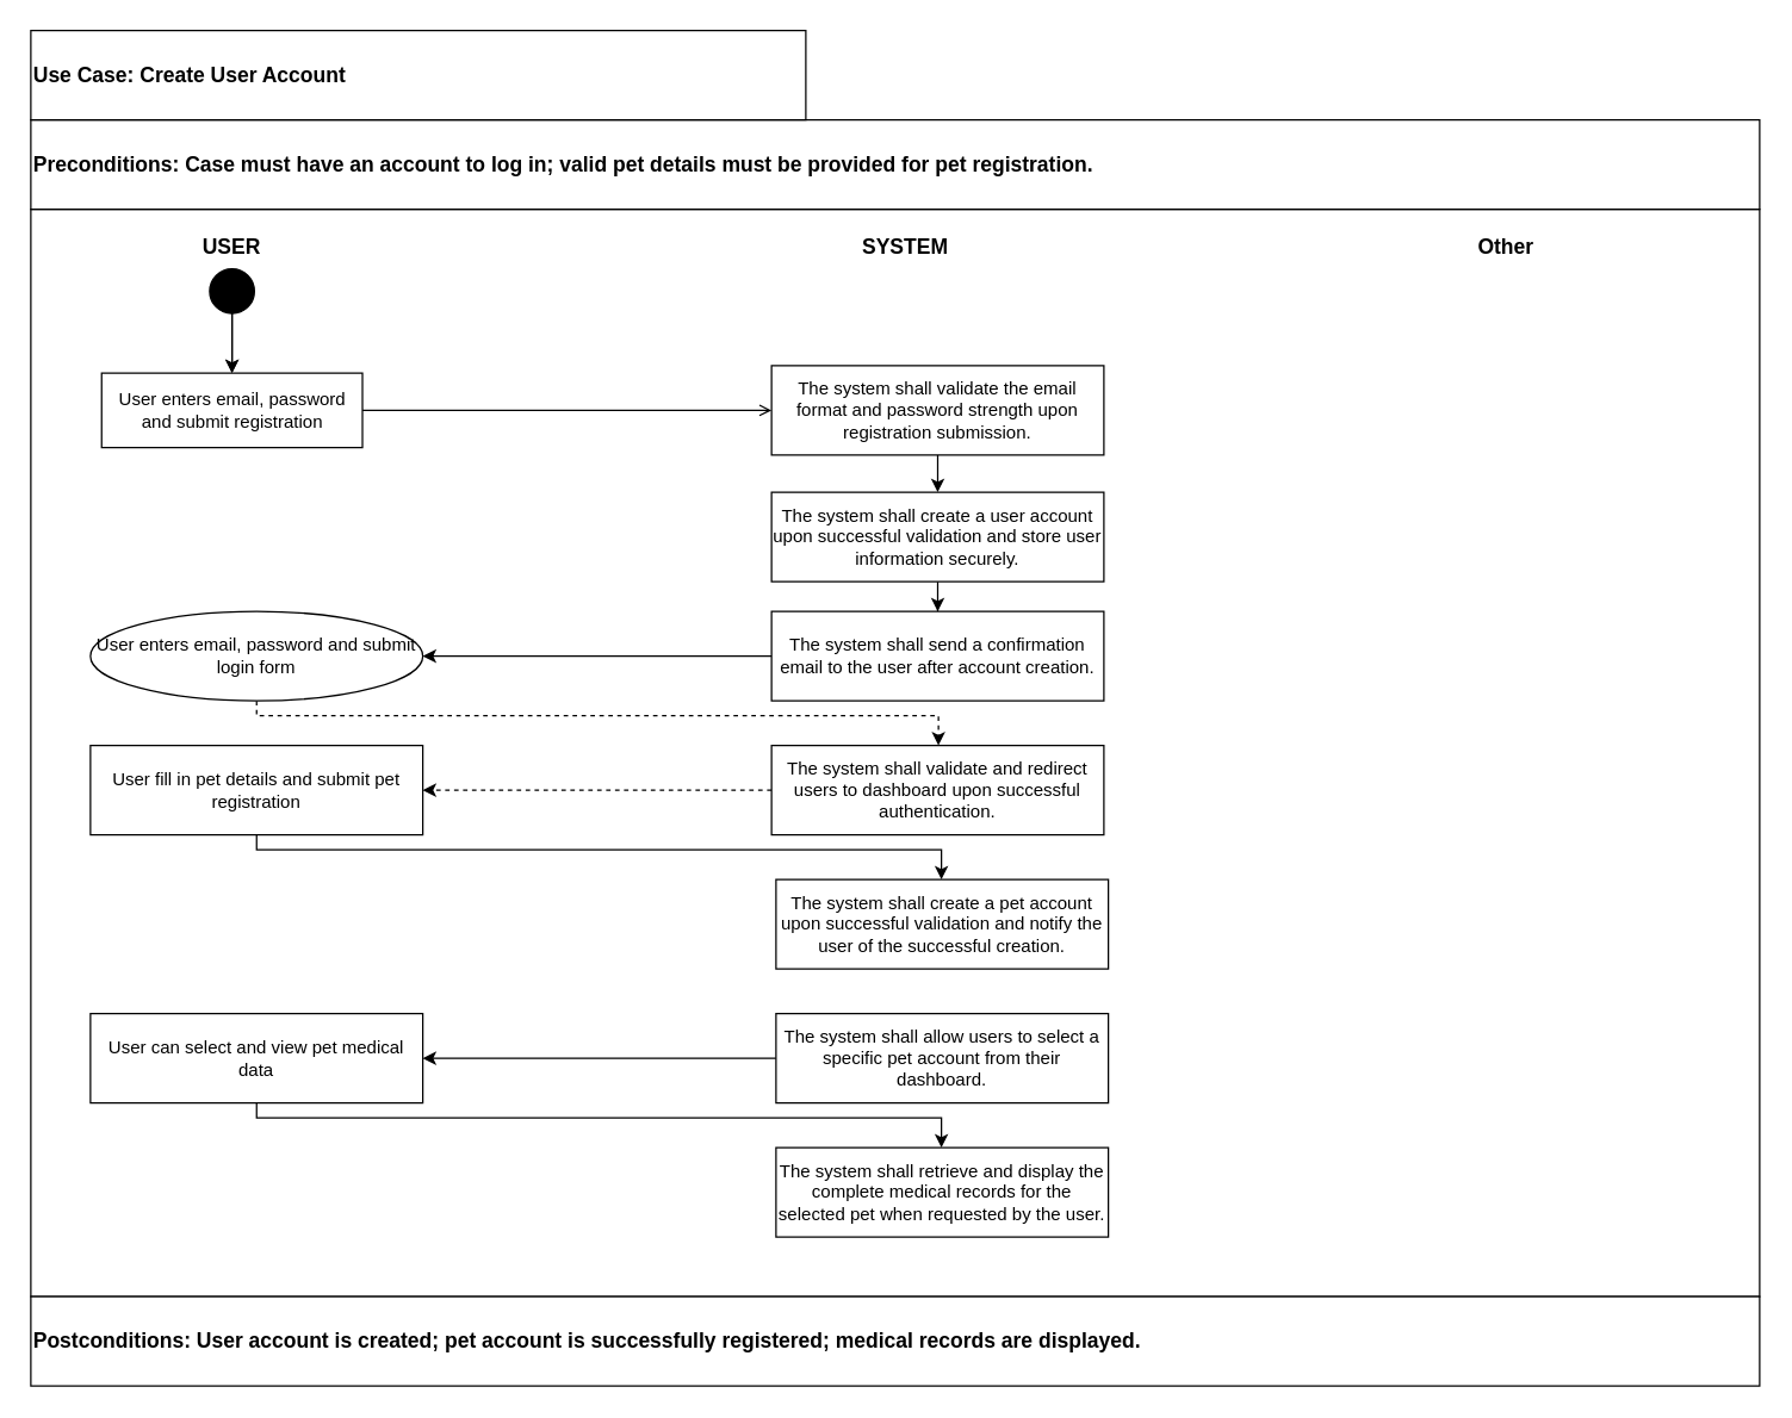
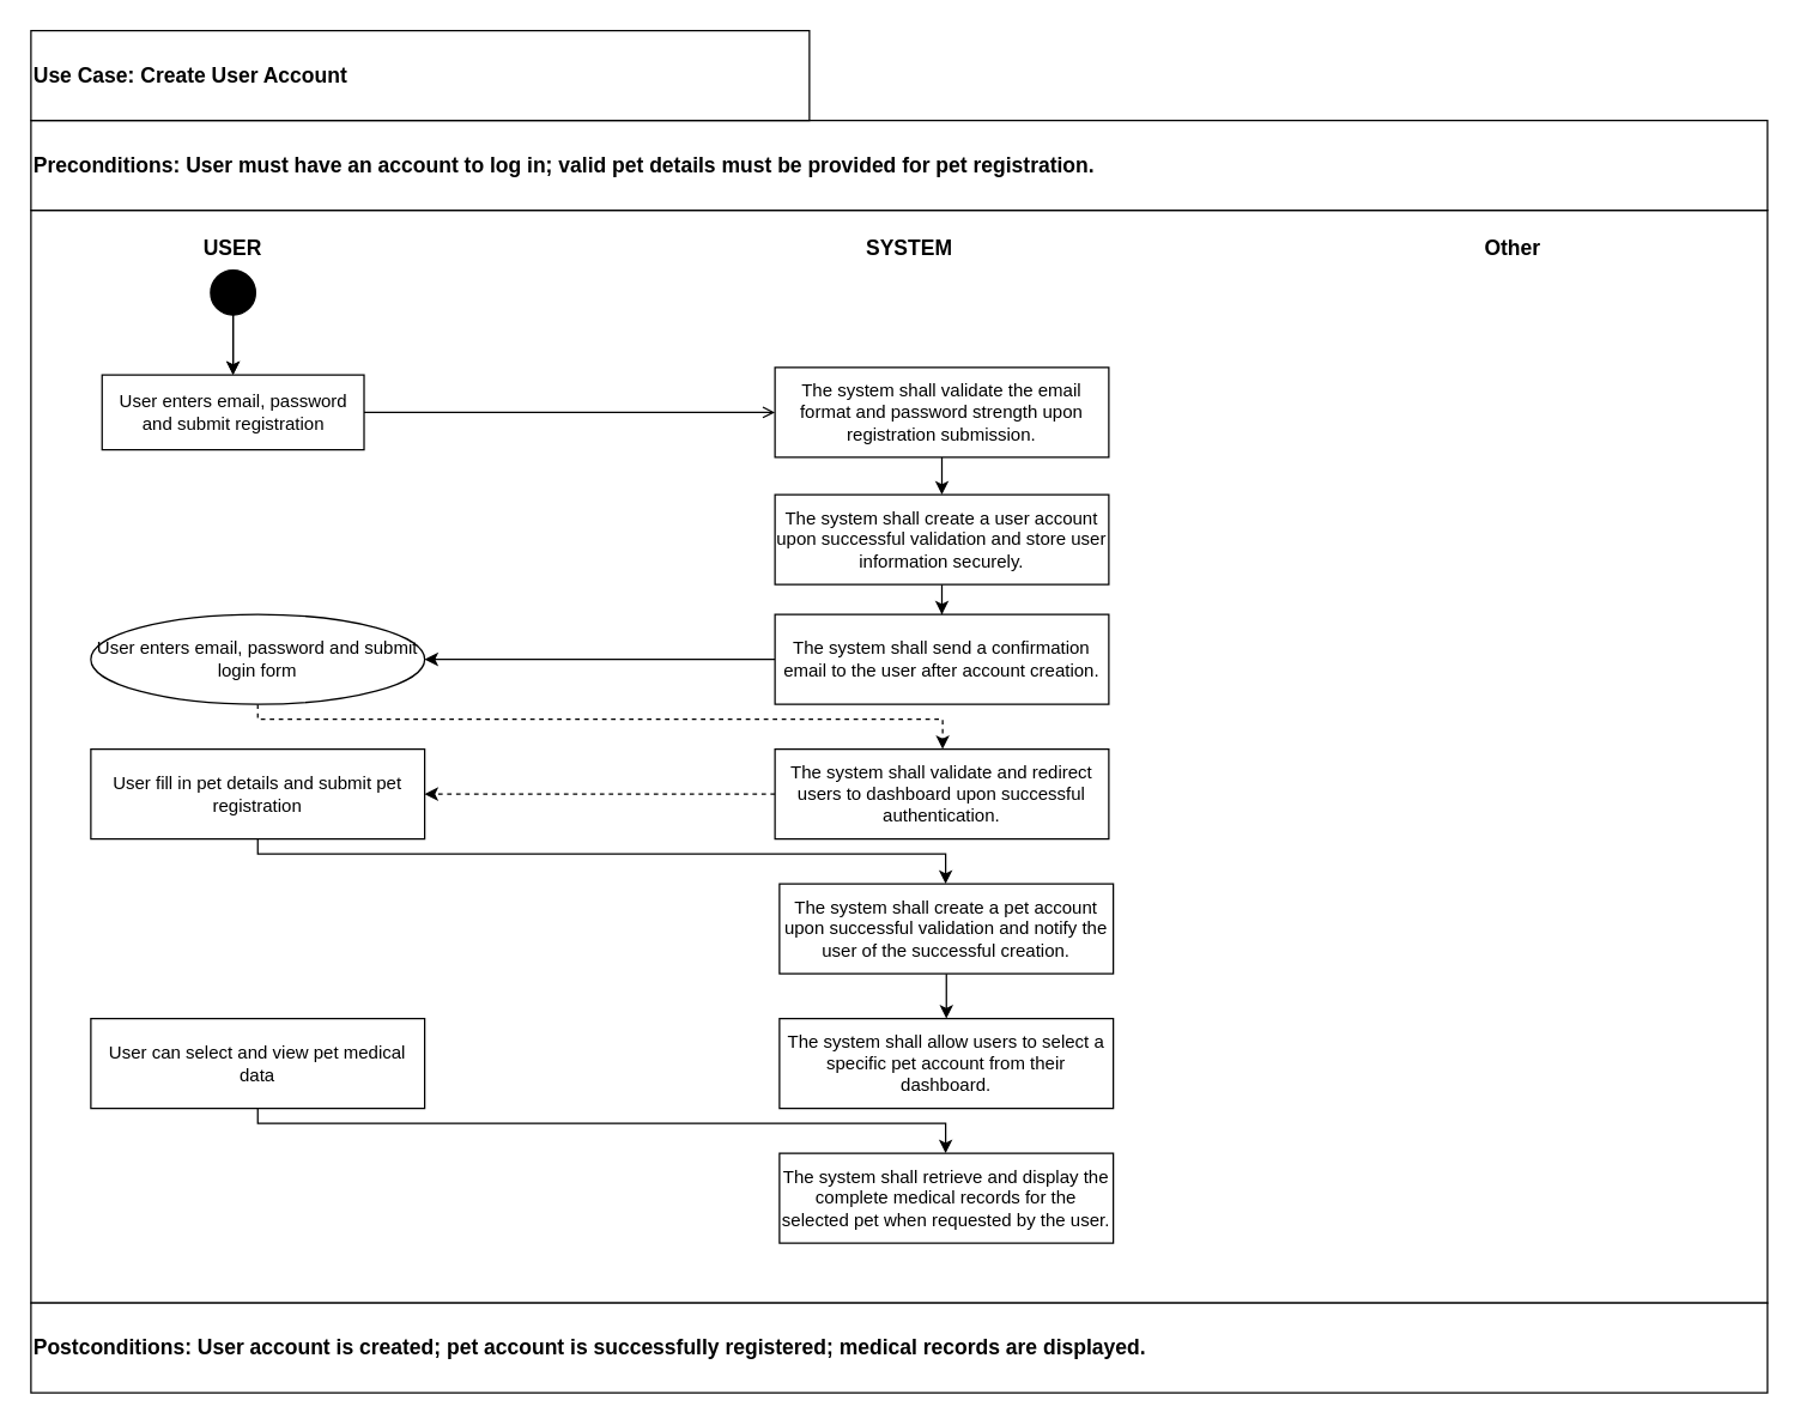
  <mxCell id="0" style=";html=1;" />
  <mxCell id="1" style=";html=1;" parent="0" />
  <mxCell id="2" value="&lt;div style=&quot;&quot;&gt;&lt;br&gt;&lt;/div&gt;" style="rounded=0;whiteSpace=wrap;html=1;align=left;" vertex="1" parent="1"><mxGeometry x="20" y="140" width="1160" height="730" as="geometry" /></mxCell>
- <mxCell id="3" value="&lt;div style=&quot;&quot;&gt;&lt;b&gt;&lt;font style=&quot;font-size: 14px;&quot;&gt;&lt;span style=&quot;background-color: initial;&quot;&gt;Preconditions&lt;/span&gt;&lt;span style=&quot;background-color: initial;&quot;&gt;: Case must have an account to log in; valid pet details must be provided for pet registration.&lt;/span&gt;&lt;/font&gt;&lt;/b&gt;&lt;/div&gt;" style="rounded=0;whiteSpace=wrap;html=1;align=left;" vertex="1" parent="1"><mxGeometry x="20" y="80" width="1160" height="60" as="geometry" /></mxCell>
+ <mxCell id="3" value="&lt;div style=&quot;&quot;&gt;&lt;b&gt;&lt;font style=&quot;font-size: 14px;&quot;&gt;&lt;span style=&quot;background-color: initial;&quot;&gt;Preconditions&lt;/span&gt;&lt;span style=&quot;background-color: initial;&quot;&gt;: User must have an account to log in; valid pet details must be provided for pet registration.&lt;/span&gt;&lt;/font&gt;&lt;/b&gt;&lt;/div&gt;" style="rounded=0;whiteSpace=wrap;html=1;align=left;" vertex="1" parent="1"><mxGeometry x="20" y="80" width="1160" height="60" as="geometry" /></mxCell>
  <mxCell id="4" value="&lt;b&gt;&lt;font style=&quot;font-size: 14px;&quot;&gt;Postconditions: User account is created; pet account is successfully registered; medical records are displayed.&lt;/font&gt;&lt;/b&gt;" style="rounded=0;whiteSpace=wrap;html=1;align=left;" vertex="1" parent="1"><mxGeometry x="20" y="870" width="1160" height="60" as="geometry" /></mxCell>
  <mxCell id="5" value="&lt;b&gt;&lt;font style=&quot;font-size: 14px;&quot;&gt;Use Case: Create User Account&lt;/font&gt;&lt;/b&gt;" style="rounded=0;whiteSpace=wrap;html=1;align=left;" vertex="1" parent="1"><mxGeometry x="20" y="20" width="520" height="60" as="geometry" /></mxCell>
  <mxCell id="6" value="" style="edgeStyle=orthogonalEdgeStyle;rounded=0;orthogonalLoop=1;jettySize=auto;html=1;" edge="1" parent="1"><mxGeometry relative="1" as="geometry"><mxPoint x="205" y="210" as="sourcePoint" /></mxGeometry></mxCell>
  <mxCell id="7" value="" style="edgeStyle=orthogonalEdgeStyle;rounded=0;orthogonalLoop=1;jettySize=auto;html=1;entryX=0.5;entryY=0;entryDx=0;entryDy=0;" edge="1" parent="1" source="8" target="12"><mxGeometry relative="1" as="geometry"><mxPoint x="155" y="285" as="targetPoint" /></mxGeometry></mxCell>
  <mxCell id="8" value="" style="ellipse;fillColor=strokeColor;html=1;" vertex="1" parent="1"><mxGeometry x="140" y="180" width="30" height="30" as="geometry" /></mxCell>
  <mxCell id="9" value="" style="edgeStyle=orthogonalEdgeStyle;rounded=0;orthogonalLoop=1;jettySize=auto;html=1;" edge="1" parent="1" source="10" target="14"><mxGeometry relative="1" as="geometry" /></mxCell>
  <mxCell id="10" value="The system shall validate the email format and password strength upon registration submission." style="whiteSpace=wrap;html=1;fillColor=#FFFFFF;" vertex="1" parent="1"><mxGeometry x="517" y="245" width="223" height="60" as="geometry" /></mxCell>
  <mxCell id="11" value="" style="edgeStyle=orthogonalEdgeStyle;rounded=0;orthogonalLoop=1;jettySize=auto;html=1;endArrow=open;" edge="1" parent="1" source="12" target="10"><mxGeometry relative="1" as="geometry" /></mxCell>
  <mxCell id="12" value="User enters email, password and submit registration" style="whiteSpace=wrap;html=1;fillColor=#FFFFFF;" vertex="1" parent="1"><mxGeometry x="67.5" y="250" width="175" height="50" as="geometry" /></mxCell>
  <mxCell id="13" value="" style="edgeStyle=orthogonalEdgeStyle;rounded=0;orthogonalLoop=1;jettySize=auto;html=1;" edge="1" parent="1" source="14" target="16"><mxGeometry relative="1" as="geometry" /></mxCell>
  <mxCell id="14" value="The system shall create a user account upon successful validation and store user information securely." style="whiteSpace=wrap;html=1;fillColor=#FFFFFF;" vertex="1" parent="1"><mxGeometry x="517" y="330" width="223" height="60" as="geometry" /></mxCell>
  <mxCell id="15" value="" style="edgeStyle=orthogonalEdgeStyle;rounded=0;orthogonalLoop=1;jettySize=auto;html=1;" edge="1" parent="1" source="16" target="18"><mxGeometry relative="1" as="geometry" /></mxCell>
  <mxCell id="16" value="The system shall send a confirmation email to the user after account creation." style="whiteSpace=wrap;html=1;fillColor=#FFFFFF;" vertex="1" parent="1"><mxGeometry x="517" y="410" width="223" height="60" as="geometry" /></mxCell>
  <mxCell id="17" value="" style="edgeStyle=orthogonalEdgeStyle;rounded=0;orthogonalLoop=1;jettySize=auto;html=1;dashed=1;" edge="1" parent="1" source="18" target="20"><mxGeometry relative="1" as="geometry"><Array as="points"><mxPoint x="172" y="480" /><mxPoint x="629" y="480" /></Array></mxGeometry></mxCell>
  <mxCell id="18" value="User enters email, password and submit login form" style="ellipse;whiteSpace=wrap;html=1;fillColor=#FFFFFF;" vertex="1" parent="1"><mxGeometry x="60" y="410" width="223" height="60" as="geometry" /></mxCell>
  <mxCell id="19" value="" style="edgeStyle=orthogonalEdgeStyle;rounded=0;orthogonalLoop=1;jettySize=auto;html=1;dashed=1;" edge="1" parent="1" source="20" target="22"><mxGeometry relative="1" as="geometry" /></mxCell>
  <mxCell id="20" value="The system shall validate and redirect users to dashboard upon successful authentication." style="whiteSpace=wrap;html=1;fillColor=#FFFFFF;" vertex="1" parent="1"><mxGeometry x="517" y="500" width="223" height="60" as="geometry" /></mxCell>
  <mxCell id="21" value="" style="edgeStyle=orthogonalEdgeStyle;rounded=0;orthogonalLoop=1;jettySize=auto;html=1;" edge="1" parent="1" source="22" target="24"><mxGeometry relative="1" as="geometry"><Array as="points"><mxPoint x="172" y="570" /><mxPoint x="631" y="570" /></Array></mxGeometry></mxCell>
  <mxCell id="22" value="User fill in pet details and submit pet registration" style="whiteSpace=wrap;html=1;fillColor=#FFFFFF;" vertex="1" parent="1"><mxGeometry x="60" y="500" width="223" height="60" as="geometry" /></mxCell>
+ <mxCell id="23" value="" style="edgeStyle=orthogonalEdgeStyle;rounded=0;orthogonalLoop=1;jettySize=auto;html=1;" edge="1" parent="1" source="24" target="26"><mxGeometry relative="1" as="geometry" /></mxCell>
  <mxCell id="24" value="The system shall create a pet account upon successful validation and notify the user of the successful creation." style="whiteSpace=wrap;html=1;fillColor=#FFFFFF;" vertex="1" parent="1"><mxGeometry x="520" y="590" width="223" height="60" as="geometry" /></mxCell>
- <mxCell id="25" value="" style="edgeStyle=orthogonalEdgeStyle;rounded=0;orthogonalLoop=1;jettySize=auto;html=1;" edge="1" parent="1" source="26" target="28"><mxGeometry relative="1" as="geometry" /></mxCell>
  <mxCell id="26" value="The system shall allow users to select a specific pet account from their dashboard." style="whiteSpace=wrap;html=1;fillColor=#FFFFFF;" vertex="1" parent="1"><mxGeometry x="520" y="680" width="223" height="60" as="geometry" /></mxCell>
  <mxCell id="27" value="" style="edgeStyle=orthogonalEdgeStyle;rounded=0;orthogonalLoop=1;jettySize=auto;html=1;" edge="1" parent="1" source="28" target="29"><mxGeometry relative="1" as="geometry"><Array as="points"><mxPoint x="172" y="750" /><mxPoint x="631" y="750" /></Array></mxGeometry></mxCell>
  <mxCell id="28" value="User can select and view pet medical data" style="whiteSpace=wrap;html=1;fillColor=#FFFFFF;" vertex="1" parent="1"><mxGeometry x="60" y="680" width="223" height="60" as="geometry" /></mxCell>
  <mxCell id="29" value="The system shall retrieve and display the complete medical records for the selected pet when requested by the user." style="whiteSpace=wrap;html=1;fillColor=#FFFFFF;" vertex="1" parent="1"><mxGeometry x="520" y="770" width="223" height="60" as="geometry" /></mxCell>
  <mxCell id="30" value="&lt;font style=&quot;font-size: 14px;&quot;&gt;&lt;b&gt;SYSTEM&lt;/b&gt;&lt;/font&gt;" style="text;html=1;align=center;verticalAlign=middle;whiteSpace=wrap;rounded=0;" vertex="1" parent="1"><mxGeometry x="577" y="150" width="60" height="30" as="geometry" /></mxCell>
  <mxCell id="31" value="&lt;font style=&quot;font-size: 14px;&quot;&gt;&lt;b&gt;Other&lt;/b&gt;&lt;/font&gt;" style="text;html=1;align=center;verticalAlign=middle;whiteSpace=wrap;rounded=0;" vertex="1" parent="1"><mxGeometry x="980" y="150" width="60" height="30" as="geometry" /></mxCell>
  <mxCell id="32" value="" style="edgeStyle=orthogonalEdgeStyle;rounded=0;orthogonalLoop=1;jettySize=auto;html=1;" edge="1" parent="1" source="33" target="12"><mxGeometry relative="1" as="geometry" /></mxCell>
  <mxCell id="33" value="&lt;font style=&quot;font-size: 14px;&quot;&gt;&lt;b&gt;USER&lt;/b&gt;&lt;/font&gt;" style="text;html=1;align=center;verticalAlign=middle;whiteSpace=wrap;rounded=0;" vertex="1" parent="1"><mxGeometry x="125" y="150" width="60" height="30" as="geometry" /></mxCell>
